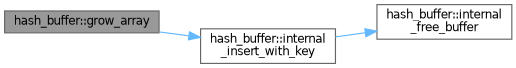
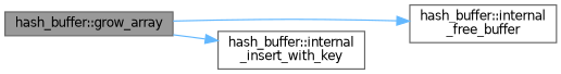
  digraph {
    rankdir=LR
    node [color=grey40 fillcolor=white fontname=Helvetica fontsize=10 shape=box style=filled]
    edge [color=steelblue1 fontname=Helvetica fontsize=10 labelfontname=Helvetica labelfontsize=10 style=solid]
    n1 [color=gray40 fillcolor=grey60 fontcolor=black height=0.2 label="hash_buffer::grow_array" width=0.4]
    n2 [height=0.2 label="hash_buffer::internal\l_free_buffer" width=0.4]
    n3 [height=0.2 label="hash_buffer::internal\l_insert_with_key" width=0.4]
-   n3 -> n2
+   n1 -> n2
    n1 -> n3
  }
